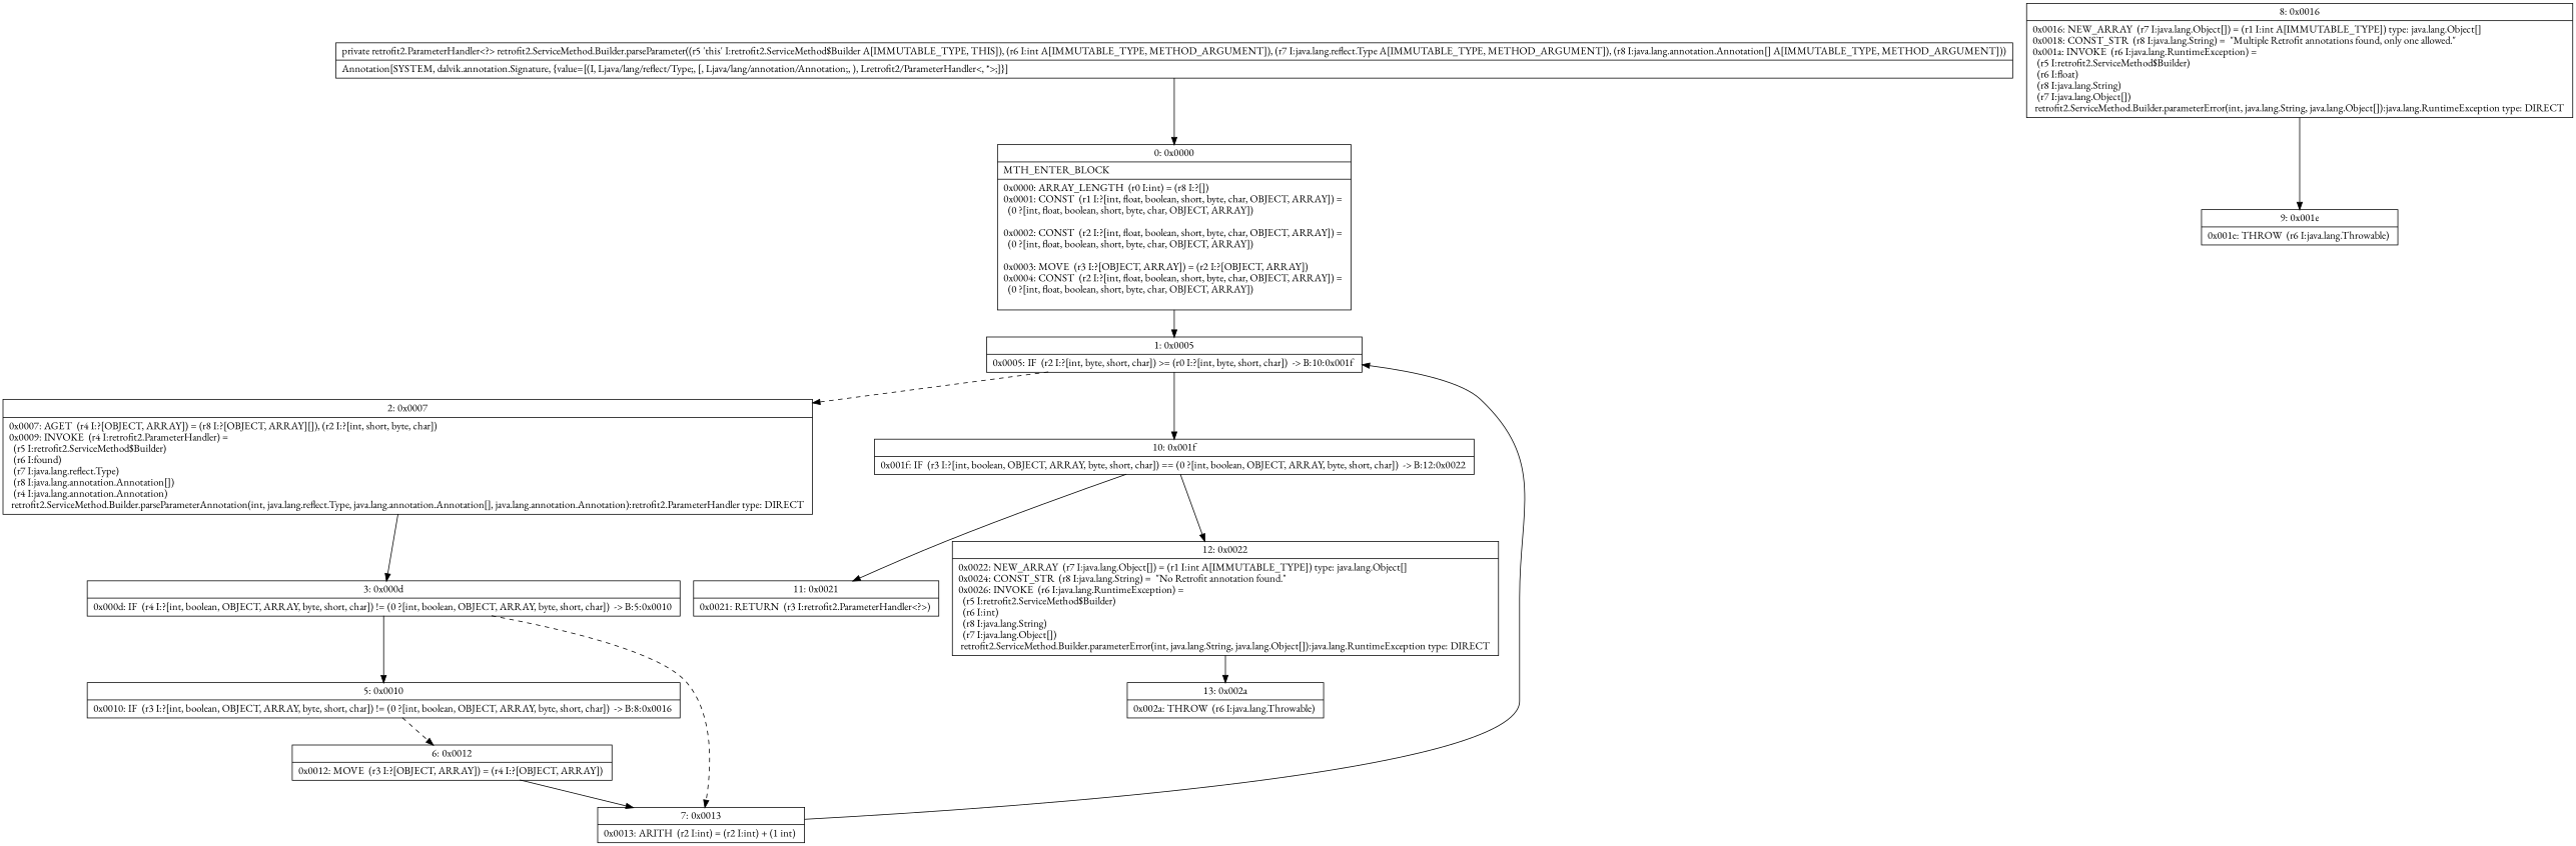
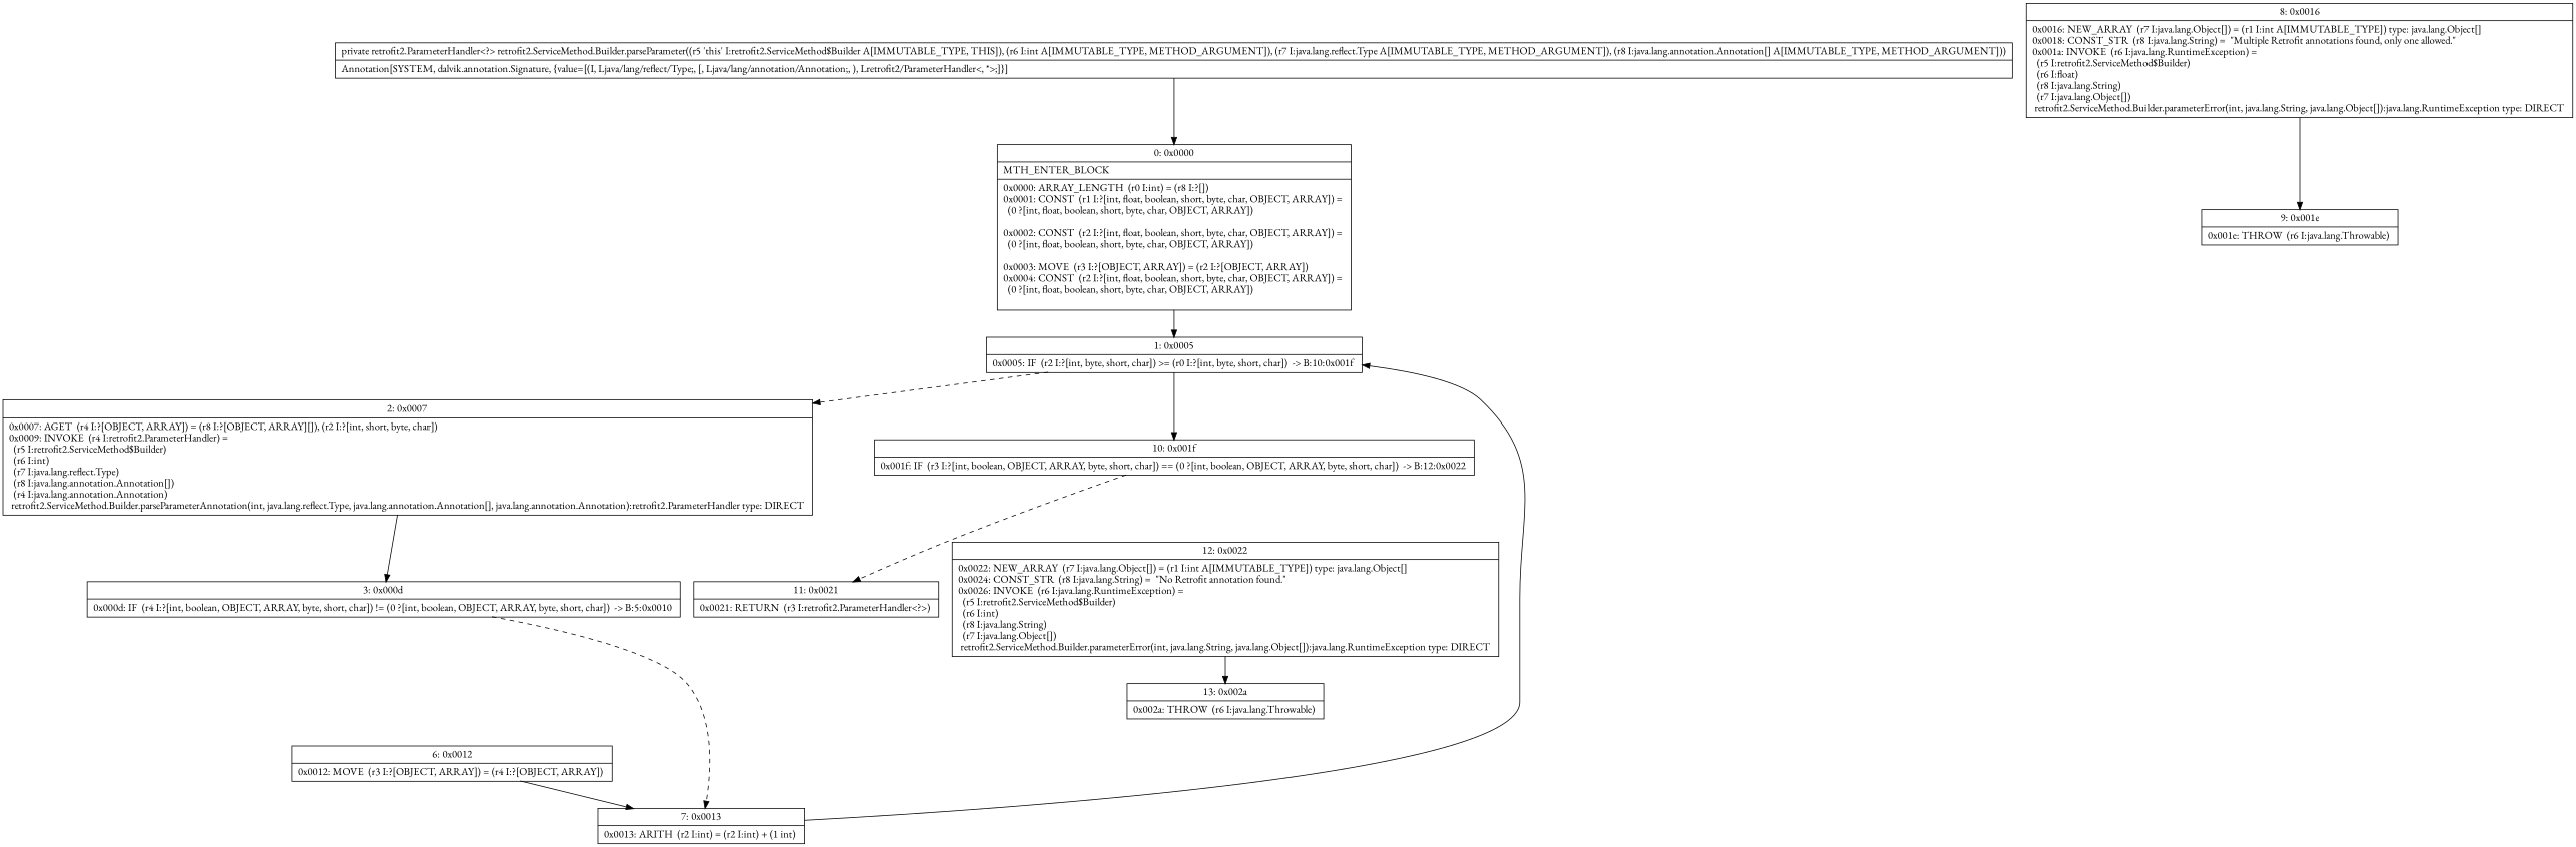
  digraph {
    fontname="EB Garamond"
    node [fontname="EB Garamond" shape=record]
    edge [fontname="EB Garamond"]
    n1 [label="{0\:\ 0x0000|MTH_ENTER_BLOCK\l|0x0000: ARRAY_LENGTH  (r0 I:int) = (r8 I:?[]) \l0x0001: CONST  (r1 I:?[int, float, boolean, short, byte, char, OBJECT, ARRAY]) = \l  (0 ?[int, float, boolean, short, byte, char, OBJECT, ARRAY])\l \l0x0002: CONST  (r2 I:?[int, float, boolean, short, byte, char, OBJECT, ARRAY]) = \l  (0 ?[int, float, boolean, short, byte, char, OBJECT, ARRAY])\l \l0x0003: MOVE  (r3 I:?[OBJECT, ARRAY]) = (r2 I:?[OBJECT, ARRAY]) \l0x0004: CONST  (r2 I:?[int, float, boolean, short, byte, char, OBJECT, ARRAY]) = \l  (0 ?[int, float, boolean, short, byte, char, OBJECT, ARRAY])\l \l}"]
    n2 [label="{1\:\ 0x0005|0x0005: IF  (r2 I:?[int, byte, short, char]) \>= (r0 I:?[int, byte, short, char])  \-\> B:10:0x001f \l}"]
-   n3 [label="{2\:\ 0x0007|0x0007: AGET  (r4 I:?[OBJECT, ARRAY]) = (r8 I:?[OBJECT, ARRAY][]), (r2 I:?[int, short, byte, char]) \l0x0009: INVOKE  (r4 I:retrofit2.ParameterHandler) = \l  (r5 I:retrofit2.ServiceMethod$Builder)\l  (r6 I:found)\l  (r7 I:java.lang.reflect.Type)\l  (r8 I:java.lang.annotation.Annotation[])\l  (r4 I:java.lang.annotation.Annotation)\l retrofit2.ServiceMethod.Builder.parseParameterAnnotation(int, java.lang.reflect.Type, java.lang.annotation.Annotation[], java.lang.annotation.Annotation):retrofit2.ParameterHandler type: DIRECT \l}"]
+   n3 [label="{2\:\ 0x0007|0x0007: AGET  (r4 I:?[OBJECT, ARRAY]) = (r8 I:?[OBJECT, ARRAY][]), (r2 I:?[int, short, byte, char]) \l0x0009: INVOKE  (r4 I:retrofit2.ParameterHandler) = \l  (r5 I:retrofit2.ServiceMethod$Builder)\l  (r6 I:int)\l  (r7 I:java.lang.reflect.Type)\l  (r8 I:java.lang.annotation.Annotation[])\l  (r4 I:java.lang.annotation.Annotation)\l retrofit2.ServiceMethod.Builder.parseParameterAnnotation(int, java.lang.reflect.Type, java.lang.annotation.Annotation[], java.lang.annotation.Annotation):retrofit2.ParameterHandler type: DIRECT \l}"]
    n4 [label="{10\:\ 0x001f|0x001f: IF  (r3 I:?[int, boolean, OBJECT, ARRAY, byte, short, char]) == (0 ?[int, boolean, OBJECT, ARRAY, byte, short, char])  \-\> B:12:0x0022 \l}"]
    n5 [label="{3\:\ 0x000d|0x000d: IF  (r4 I:?[int, boolean, OBJECT, ARRAY, byte, short, char]) != (0 ?[int, boolean, OBJECT, ARRAY, byte, short, char])  \-\> B:5:0x0010 \l}"]
    n6 [label="{11\:\ 0x0021|0x0021: RETURN  (r3 I:retrofit2.ParameterHandler\<?\>) \l}"]
    n7 [label="{12\:\ 0x0022|0x0022: NEW_ARRAY  (r7 I:java.lang.Object[]) = (r1 I:int A[IMMUTABLE_TYPE]) type: java.lang.Object[] \l0x0024: CONST_STR  (r8 I:java.lang.String) =  \"No Retrofit annotation found.\" \l0x0026: INVOKE  (r6 I:java.lang.RuntimeException) = \l  (r5 I:retrofit2.ServiceMethod$Builder)\l  (r6 I:int)\l  (r8 I:java.lang.String)\l  (r7 I:java.lang.Object[])\l retrofit2.ServiceMethod.Builder.parameterError(int, java.lang.String, java.lang.Object[]):java.lang.RuntimeException type: DIRECT \l}"]
-   n8 [label="{5\:\ 0x0010|0x0010: IF  (r3 I:?[int, boolean, OBJECT, ARRAY, byte, short, char]) != (0 ?[int, boolean, OBJECT, ARRAY, byte, short, char])  \-\> B:8:0x0016 \l}"]
    n9 [label="{7\:\ 0x0013|0x0013: ARITH  (r2 I:int) = (r2 I:int) + (1 int) \l}"]
    n10 [label="{6\:\ 0x0012|0x0012: MOVE  (r3 I:?[OBJECT, ARRAY]) = (r4 I:?[OBJECT, ARRAY]) \l}"]
    n11 [label="{8\:\ 0x0016|0x0016: NEW_ARRAY  (r7 I:java.lang.Object[]) = (r1 I:int A[IMMUTABLE_TYPE]) type: java.lang.Object[] \l0x0018: CONST_STR  (r8 I:java.lang.String) =  \"Multiple Retrofit annotations found, only one allowed.\" \l0x001a: INVOKE  (r6 I:java.lang.RuntimeException) = \l  (r5 I:retrofit2.ServiceMethod$Builder)\l  (r6 I:float)\l  (r8 I:java.lang.String)\l  (r7 I:java.lang.Object[])\l retrofit2.ServiceMethod.Builder.parameterError(int, java.lang.String, java.lang.Object[]):java.lang.RuntimeException type: DIRECT \l}"]
    n12 [label="{9\:\ 0x001e|0x001e: THROW  (r6 I:java.lang.Throwable) \l}"]
    n13 [label="{13\:\ 0x002a|0x002a: THROW  (r6 I:java.lang.Throwable) \l}"]
    n14 [label="{private retrofit2.ParameterHandler\<?\> retrofit2.ServiceMethod.Builder.parseParameter((r5 'this' I:retrofit2.ServiceMethod$Builder A[IMMUTABLE_TYPE, THIS]), (r6 I:int A[IMMUTABLE_TYPE, METHOD_ARGUMENT]), (r7 I:java.lang.reflect.Type A[IMMUTABLE_TYPE, METHOD_ARGUMENT]), (r8 I:java.lang.annotation.Annotation[] A[IMMUTABLE_TYPE, METHOD_ARGUMENT]))  | Annotation[SYSTEM, dalvik.annotation.Signature, \{value=[(I, Ljava\/lang\/reflect\/Type;, [, Ljava\/lang\/annotation\/Annotation;, ), Lretrofit2\/ParameterHandler\<, *\>;]\}]\l}"]
    n1 -> n2
    n2 -> n3 [style=dashed]
    n2 -> n4
    n3 -> n5
-   n4 -> n6 [style=solid]
-   n4 -> n7
-   n5 -> n8
+   n4 -> n6 [style=dashed]
    n5 -> n9 [style=dashed]
    n7 -> n13
-   n8 -> n10 [style=dashed]
    n9 -> n2
    n10 -> n9
    n11 -> n12
    n14 -> n1
  }
